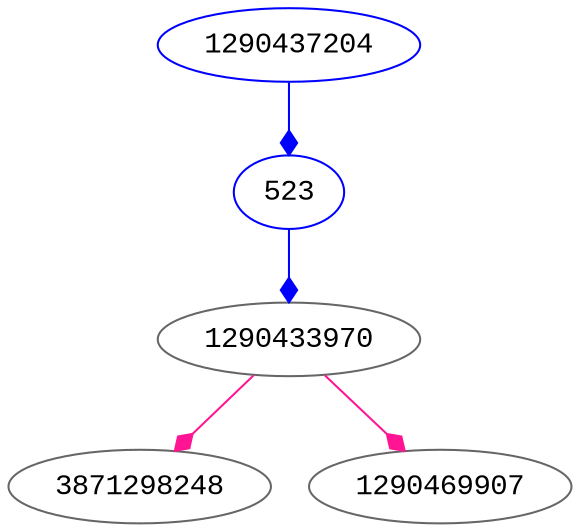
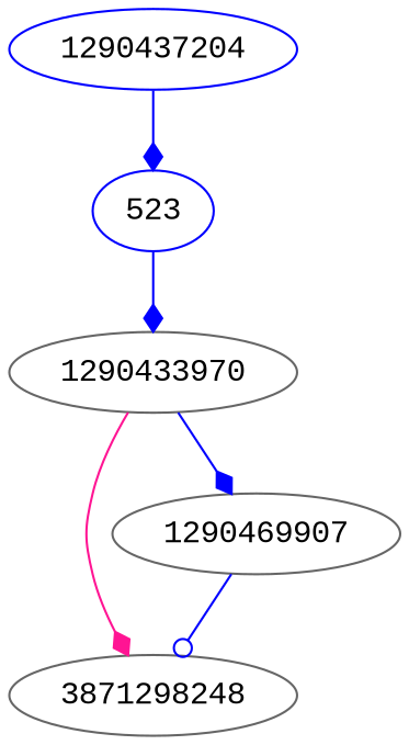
  strict digraph {
    fontname="Liberation Mono"
    node [color=gray40 fontname="Liberation Mono"]
    edge [arrowhead=diamond color=blue fontname="Liberation Mono"]
    523 [color=blue]
    1290433970
    3871298248
    1290469907
    1290437204 [color=blue]
    523 -> 1290433970
    1290433970 -> 3871298248 [color=deeppink]
-   1290433970 -> 1290469907 [color=deeppink]
+   1290433970 -> 1290469907
+   1290469907 -> 3871298248 [arrowhead=odot]
    1290437204 -> 523
  }
